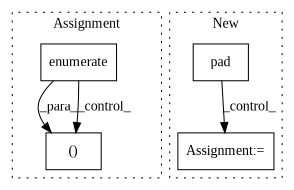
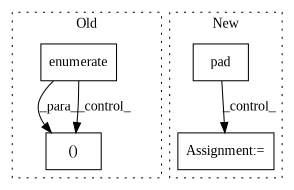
  digraph {
    fontname="Liberation Serif"
    node [a=32 fontname="Liberation Serif" shape=box]
    edge [fontname="Liberation Serif"]
    n1 [l="10,1" label=enumerate s="4651,4676"]
    n2 [a=106 l=72 label="()" s=4722]
    n3 [l="4,2" label=pad s="4767,4859"]
    n4 [a=7 l=1 label="Assignment:=" s=5038]
    subgraph cluster_1 {
-     label=Assignment
+     label=Old
      style=dotted
      n1
      n2
    }
    subgraph cluster_2 {
      label=New
      style=dotted
      n3
      n4
    }
    n1 -> n2 [label=_para_]
    n1 -> n2 [label=_control_]
    n3 -> n4 [label=_control_]
  }
